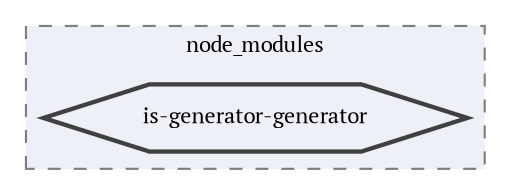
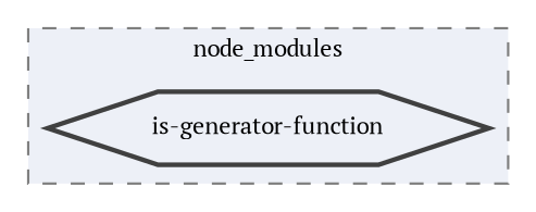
  digraph {
    compound=true
    fontname="PT Serif"
-   n1 [color=grey25 fillcolor="#edf0f7" fontname="PT Serif" fontsize=10 height=0.2 label="is-generator-generator" shape=hexagon style="filled,bold" width=0.4]
+   n1 [color=grey25 fillcolor="#edf0f7" fontname="PT Serif" fontsize=10 height=0.2 label="is-generator-function" shape=hexagon style="filled,bold" width=0.4]
    subgraph cluster_1 {
      bgcolor="#edf0f7"
      fontsize=10
      label=node_modules
      pencolor=grey50
      style="filled,dashed"
      n1
    }
  }
